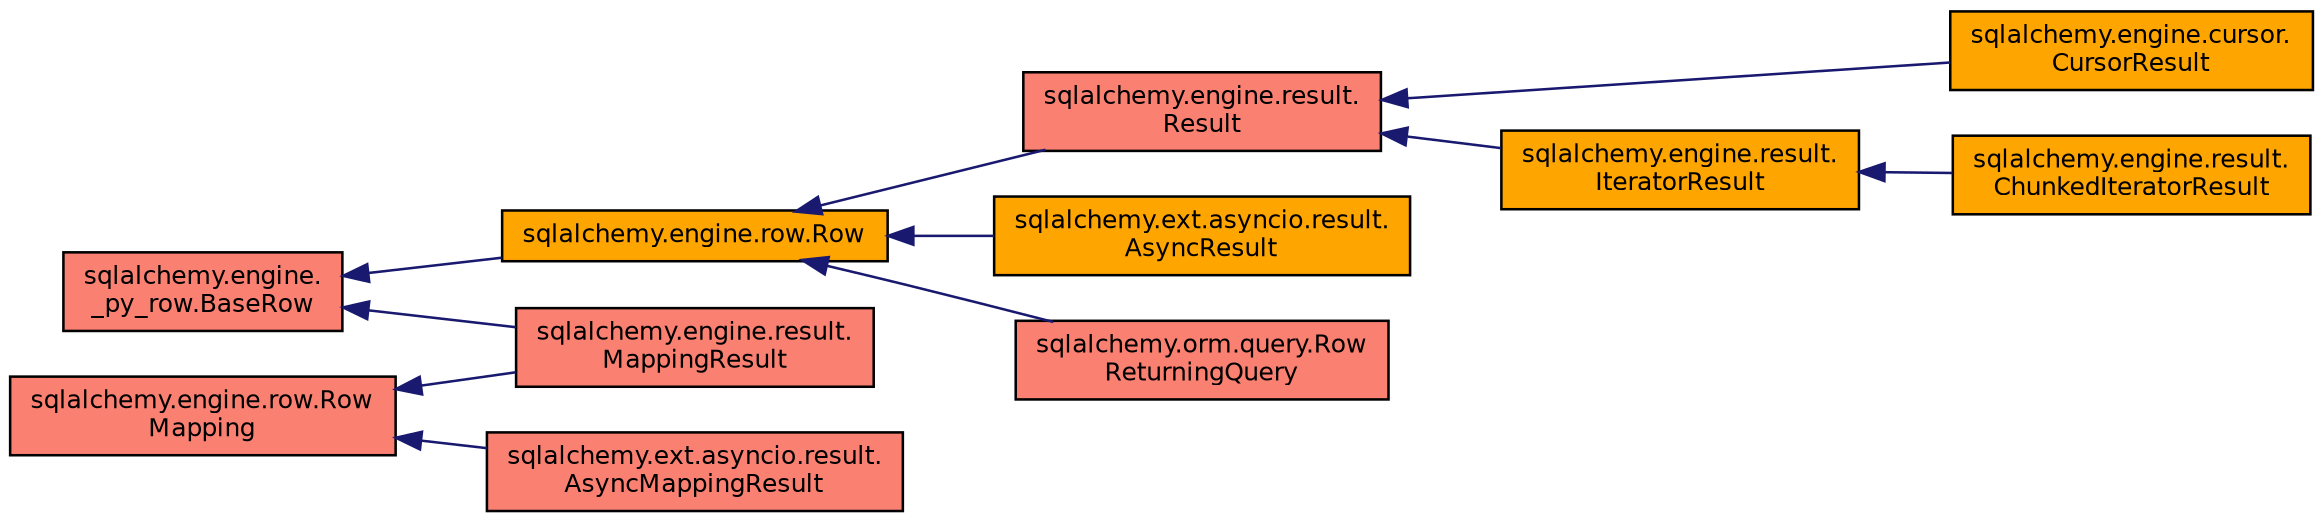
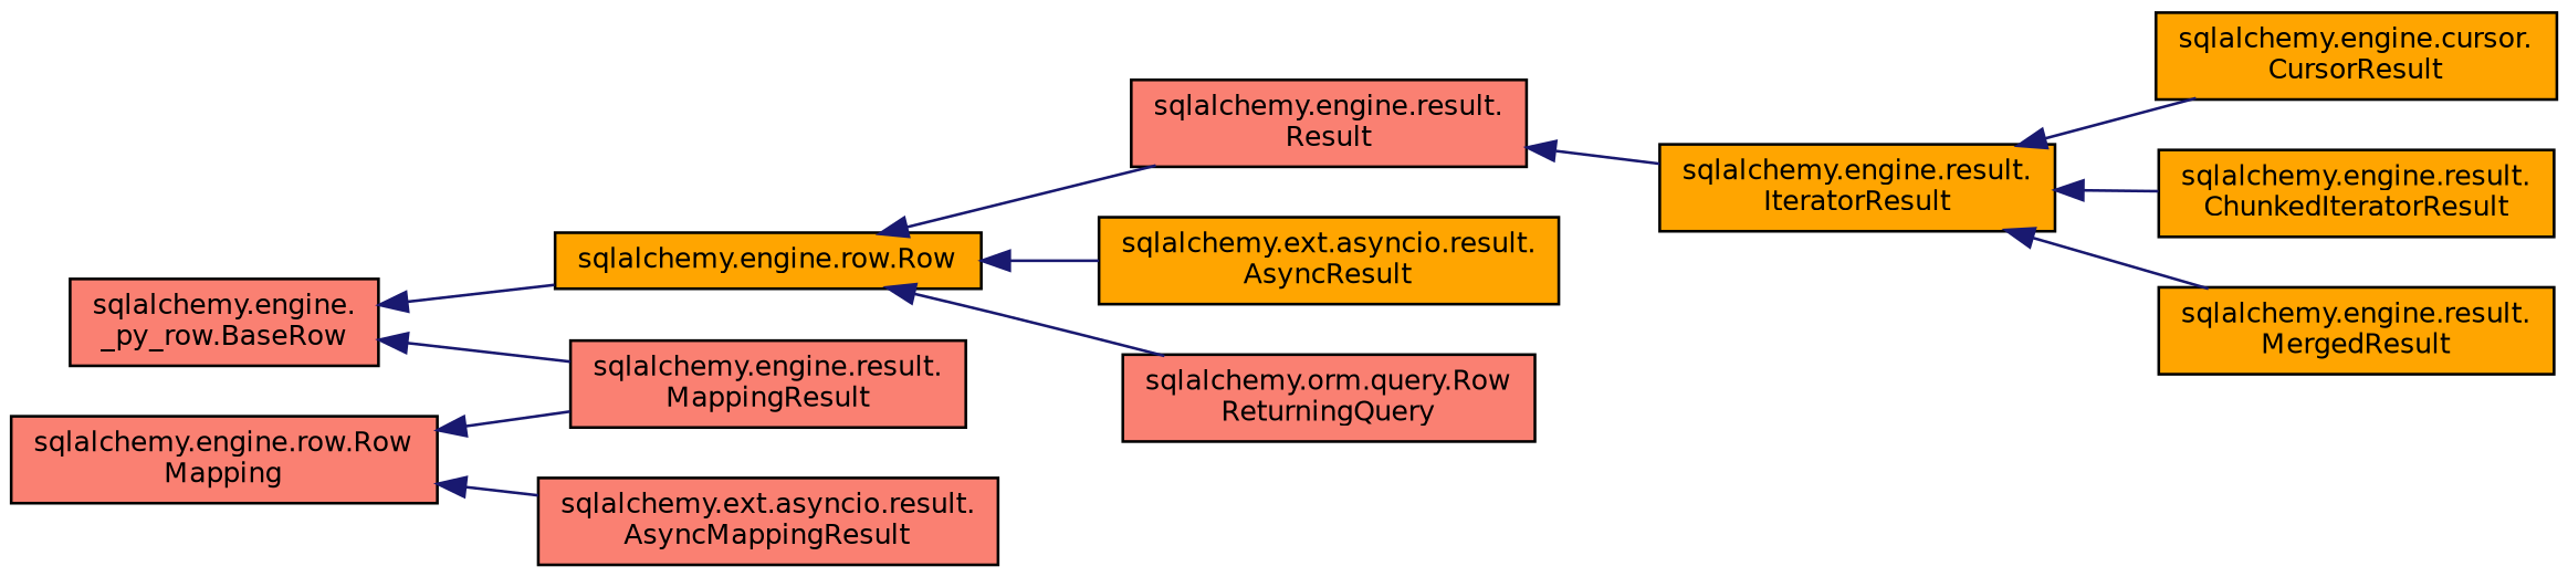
  digraph {
    fontname="DejaVu Sans"
    rankdir=LR
    node [color=black fillcolor=salmon fontname="DejaVu Sans" fontsize=10 shape=record style=filled]
    edge [color=midnightblue dir=back fontname="DejaVu Sans" fontsize=10 labelfontname=Helvetica labelfontsize=10 style=solid]
    n1 [fontcolor=black height=0.2 label="sqlalchemy.engine.\l_py_row.BaseRow" width=0.4]
    n2 [fillcolor=orange height=0.2 label="sqlalchemy.engine.row.Row" width=0.4]
    n3 [height=0.2 label="sqlalchemy.engine.result.\lMappingResult" width=0.4]
    n4 [height=0.2 label="sqlalchemy.engine.result.\lResult" width=0.4]
    n5 [fillcolor=orange height=0.2 label="sqlalchemy.ext.asyncio.result.\lAsyncResult" width=0.4]
    n6 [height=0.2 label="sqlalchemy.orm.query.Row\lReturningQuery" width=0.4]
    n7 [height=0.2 label="sqlalchemy.engine.row.Row\lMapping" width=0.4]
    n8 [height=0.2 label="sqlalchemy.ext.asyncio.result.\lAsyncMappingResult" width=0.4]
    n9 [fillcolor=orange height=0.2 label="sqlalchemy.engine.cursor.\lCursorResult" width=0.4]
    n10 [fillcolor=orange height=0.2 label="sqlalchemy.engine.result.\lIteratorResult" width=0.4]
    n11 [fillcolor=orange height=0.2 label="sqlalchemy.engine.result.\lChunkedIteratorResult" width=0.4]
+   n12 [fillcolor=orange height=0.2 label="sqlalchemy.engine.result.\lMergedResult" width=0.4]
    n1 -> n2
    n1 -> n3
    n2 -> n4
    n2 -> n5
    n2 -> n6
-   n4 -> n9
+   n10 -> n9
    n4 -> n10
    n7 -> n3
    n7 -> n8
    n10 -> n11
+   n10 -> n12
  }
